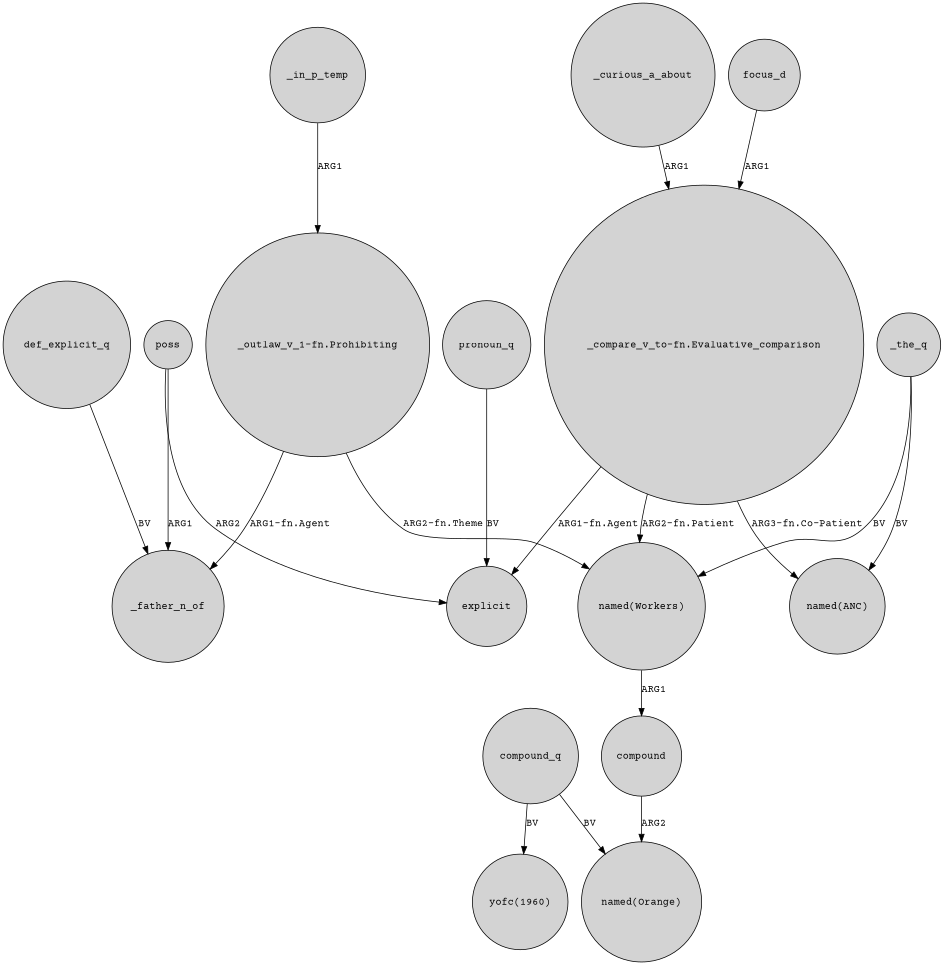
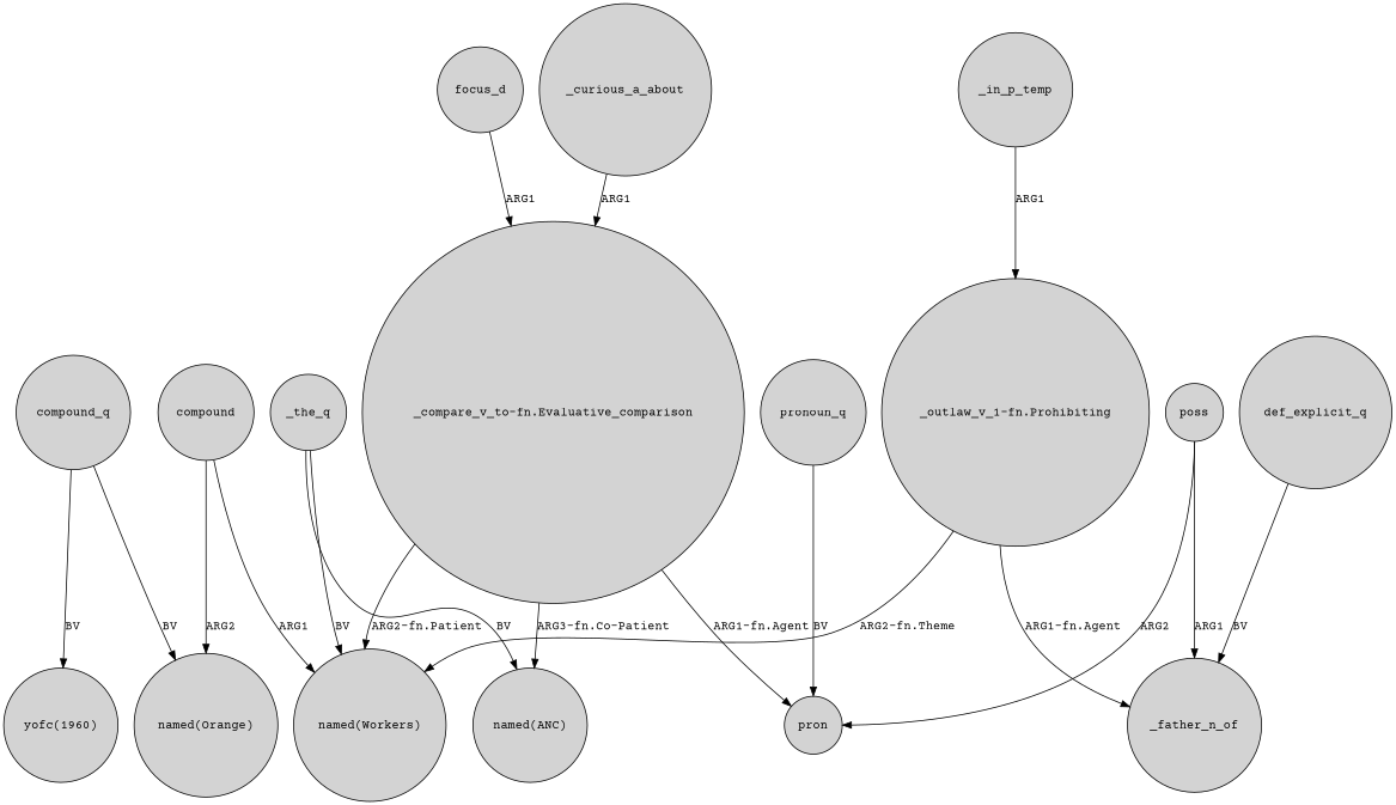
  digraph {
    fontname="Courier Prime"
    node [fontname="Courier Prime" shape=circle style=filled]
    edge [fontname="Courier Prime"]
    n1 [label=compound_q]
    "yofc(1960)"
    "named(Orange)"
    poss
-   pron [label=explicit]
+   pron
    _father_n_of
    "_compare_v_to-fn.Evaluative_comparison"
    "named(ANC)"
    "named(Workers)"
    compound
    def_explicit_q
    pronoun_q
    "_outlaw_v_1-fn.Prohibiting"
    _curious_a_about
    _in_p_temp
    _the_q
    focus_d
    n1 -> "yofc(1960)" [label=BV]
    n1 -> "named(Orange)" [label=BV]
    poss -> pron [label=ARG2]
    poss -> _father_n_of [label=ARG1]
    "_compare_v_to-fn.Evaluative_comparison" -> pron [label="ARG1-fn.Agent"]
    "_compare_v_to-fn.Evaluative_comparison" -> "named(ANC)" [label="ARG3-fn.Co-Patient"]
    "_compare_v_to-fn.Evaluative_comparison" -> "named(Workers)" [label="ARG2-fn.Patient"]
    compound -> "named(Orange)" [label=ARG2]
-   "named(Workers)" -> compound [label=ARG1]
+   compound -> "named(Workers)" [label=ARG1]
    def_explicit_q -> _father_n_of [label=BV]
    pronoun_q -> pron [label=BV]
    "_outlaw_v_1-fn.Prohibiting" -> _father_n_of [label="ARG1-fn.Agent"]
    "_outlaw_v_1-fn.Prohibiting" -> "named(Workers)" [label="ARG2-fn.Theme"]
    _curious_a_about -> "_compare_v_to-fn.Evaluative_comparison" [label=ARG1]
    _in_p_temp -> "_outlaw_v_1-fn.Prohibiting" [label=ARG1]
    _the_q -> "named(ANC)" [label=BV]
    _the_q -> "named(Workers)" [label=BV]
    focus_d -> "_compare_v_to-fn.Evaluative_comparison" [label=ARG1]
  }
